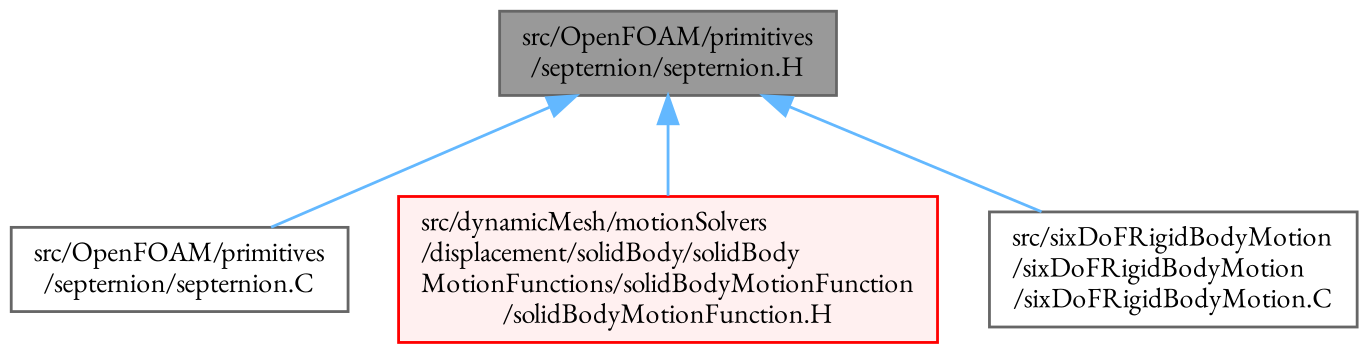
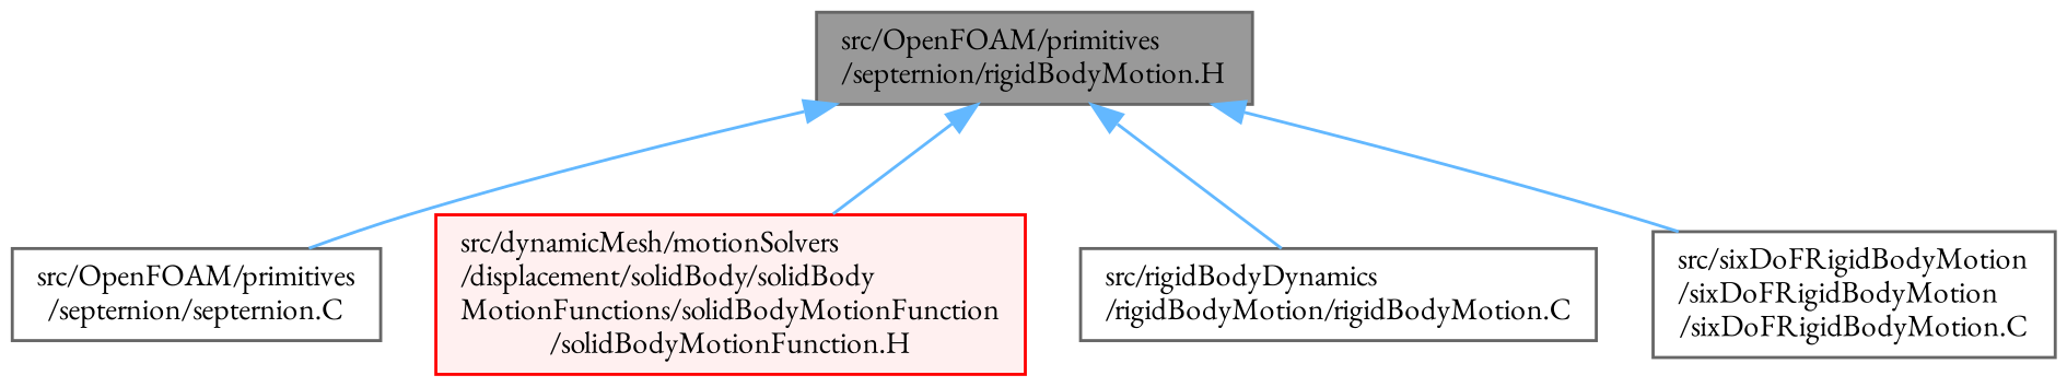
  digraph {
    fontname="EB Garamond"
    node [color=grey40 fillcolor=white fontname="EB Garamond" fontsize=10 shape=box style=filled]
    edge [color=steelblue1 dir=back fontname="EB Garamond" fontsize=10 labelfontname=Helvetica labelfontsize=10 style=solid]
-   n1 [color=gray40 fillcolor=grey60 fontcolor=black height=0.2 label="src/OpenFOAM/primitives\l/septernion/septernion.H" width=0.4]
+   n1 [color=gray40 fillcolor=grey60 fontcolor=black height=0.2 label="src/OpenFOAM/primitives\l/septernion/rigidBodyMotion.H" width=0.4]
    n2 [height=0.2 label="src/OpenFOAM/primitives\l/septernion/septernion.C" width=0.4]
    n3 [color=red fillcolor="#FFF0F0" height=0.2 label="src/dynamicMesh/motionSolvers\l/displacement/solidBody/solidBody\lMotionFunctions/solidBodyMotionFunction\l/solidBodyMotionFunction.H" width=0.4]
+   n4 [height=0.2 label="src/rigidBodyDynamics\l/rigidBodyMotion/rigidBodyMotion.C" width=0.4]
    n5 [height=0.2 label="src/sixDoFRigidBodyMotion\l/sixDoFRigidBodyMotion\l/sixDoFRigidBodyMotion.C" width=0.4]
    n1 -> n2
    n1 -> n3
+   n1 -> n4
    n1 -> n5
  }
